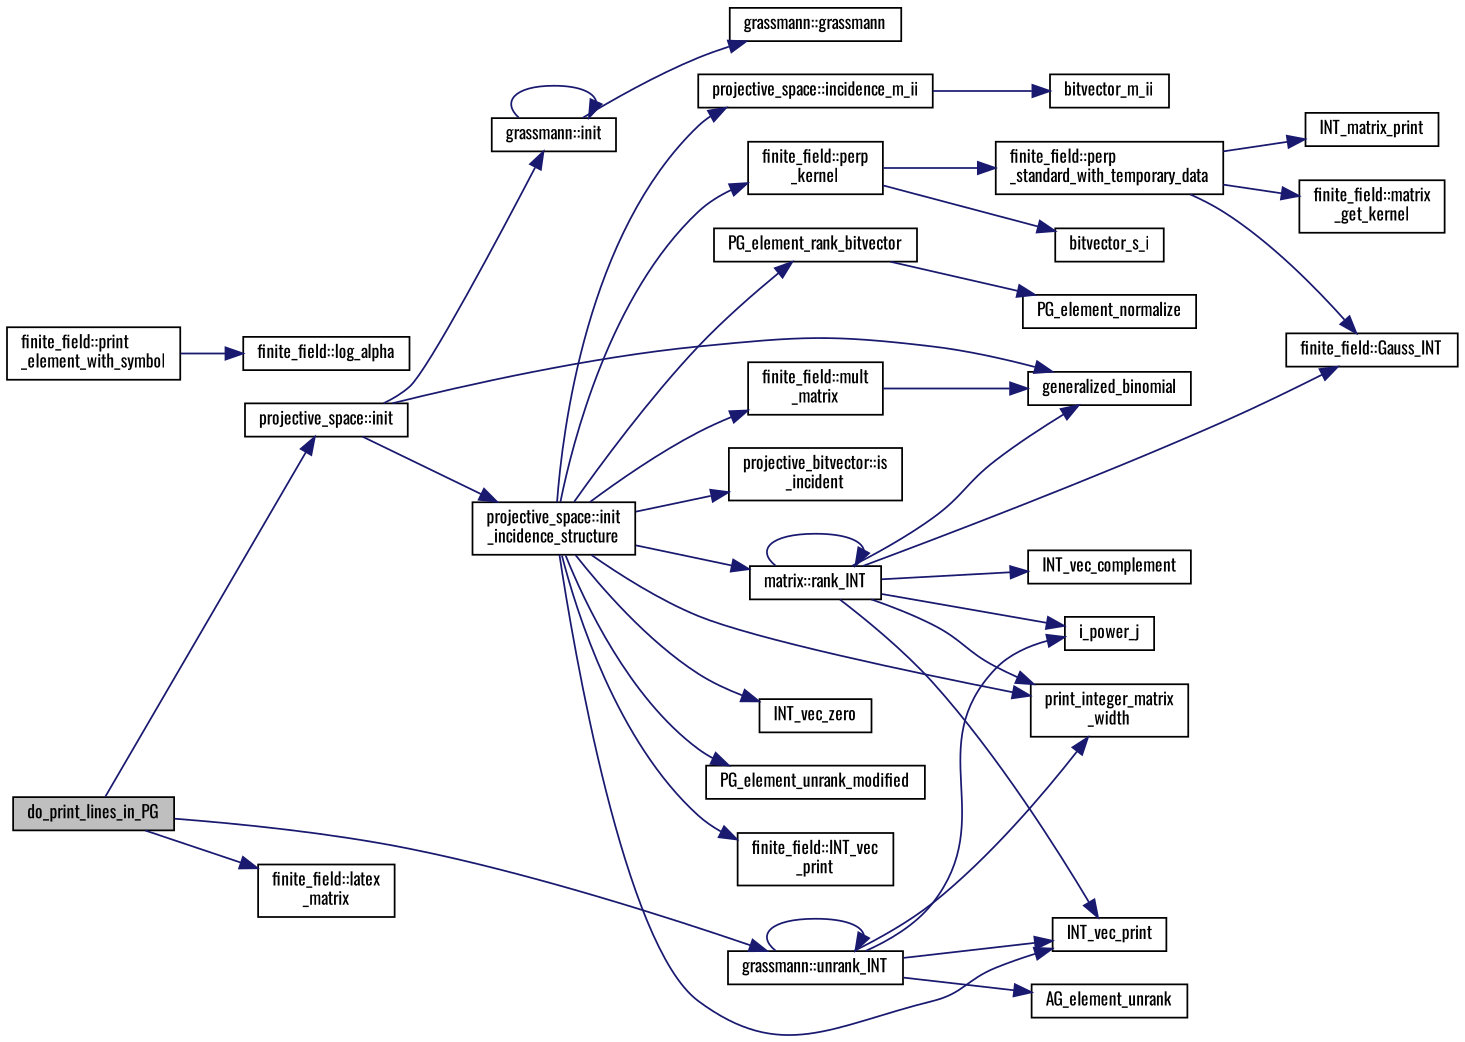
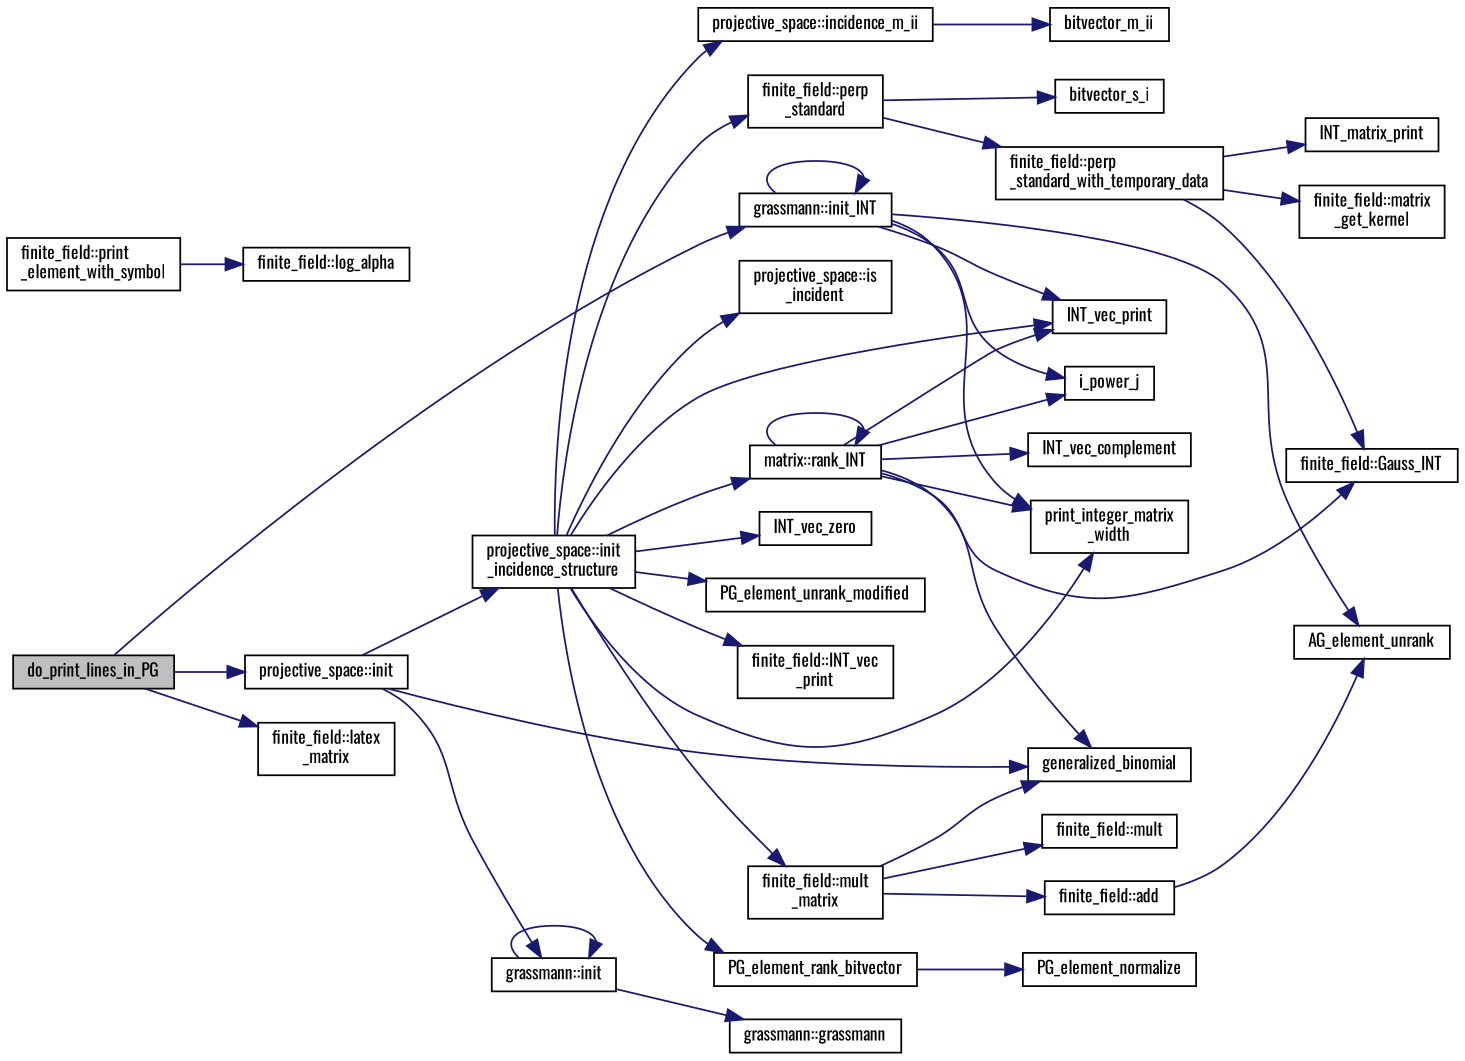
  digraph {
    fontname=Oswald
    rankdir=LR
    node [color=black fillcolor=white fontname=Oswald fontsize=10 shape=record style=filled]
    edge [color=midnightblue fontname=Oswald fontsize=10 labelfontname=Helvetica labelfontsize=10 style=solid]
    n1 [fillcolor=grey75 fontcolor=black height=0.2 label=do_print_lines_in_PG width=0.4]
    n2 [height=0.2 label="projective_space::init" width=0.4]
-   n3 [height=0.2 label="grassmann::unrank_INT" width=0.4]
+   n3 [height=0.2 label="grassmann::init_INT" width=0.4]
    n4 [height=0.2 label="finite_field::latex\l_matrix" width=0.4]
    n5 [height=0.2 label="grassmann::init" width=0.4]
    n6 [height=0.2 label=generalized_binomial width=0.4]
    n7 [height=0.2 label="projective_space::init\l_incidence_structure" width=0.4]
    n8 [height=0.2 label=INT_vec_print width=0.4]
    n9 [height=0.2 label="print_integer_matrix\l_width" width=0.4]
    n10 [height=0.2 label=i_power_j width=0.4]
    n11 [height=0.2 label=AG_element_unrank width=0.4]
    n12 [height=0.2 label="grassmann::grassmann" width=0.4]
    n13 [height=0.2 label=INT_vec_zero width=0.4]
    n14 [height=0.2 label=PG_element_unrank_modified width=0.4]
    n15 [height=0.2 label="finite_field::INT_vec\l_print" width=0.4]
    n16 [height=0.2 label="matrix::rank_INT" width=0.4]
    n17 [height=0.2 label="finite_field::mult\l_matrix" width=0.4]
    n18 [height=0.2 label=PG_element_rank_bitvector width=0.4]
    n19 [height=0.2 label="projective_space::incidence_m_ii" width=0.4]
-   n20 [height=0.2 label="finite_field::perp\l_kernel" width=0.4]
-   n21 [height=0.2 label="projective_bitvector::is\l_incident" width=0.4]
+   n20 [height=0.2 label="finite_field::perp\l_standard" width=0.4]
+   n21 [height=0.2 label="projective_space::is\l_incident" width=0.4]
    n22 [height=0.2 label=INT_vec_complement width=0.4]
    n23 [height=0.2 label="finite_field::Gauss_INT" width=0.4]
+   n24 [height=0.2 label="finite_field::add" width=0.4]
+   n25 [height=0.2 label="finite_field::mult" width=0.4]
    n26 [height=0.2 label=PG_element_normalize width=0.4]
    n27 [height=0.2 label=bitvector_m_ii width=0.4]
    n28 [height=0.2 label="finite_field::perp\l_standard_with_temporary_data" width=0.4]
    n29 [height=0.2 label=bitvector_s_i width=0.4]
    n30 [height=0.2 label="finite_field::print\l_element_with_symbol" width=0.4]
    n31 [height=0.2 label="finite_field::log_alpha" width=0.4]
    n32 [height=0.2 label=INT_matrix_print width=0.4]
    n33 [height=0.2 label="finite_field::matrix\l_get_kernel" width=0.4]
    n1 -> n2
    n1 -> n3
    n1 -> n4
    n2 -> n5
    n2 -> n6
    n2 -> n7
    n3 -> n3
    n3 -> n8
    n3 -> n9
    n3 -> n10
    n3 -> n11
    n5 -> n5
    n5 -> n12
    n7 -> n8
    n7 -> n9
    n7 -> n13
    n7 -> n14
    n7 -> n15
    n7 -> n16
    n7 -> n17
    n7 -> n18
    n7 -> n19
    n7 -> n20
    n7 -> n21
    n16 -> n6
    n16 -> n8
    n16 -> n9
    n16 -> n10
    n16 -> n16
    n16 -> n22
    n16 -> n23
    n17 -> n6
+   n17 -> n24
+   n17 -> n25
    n18 -> n26
    n19 -> n27
    n20 -> n28
    n20 -> n29
+   n24 -> n11
    n28 -> n23
    n28 -> n32
    n28 -> n33
    n30 -> n31
  }
